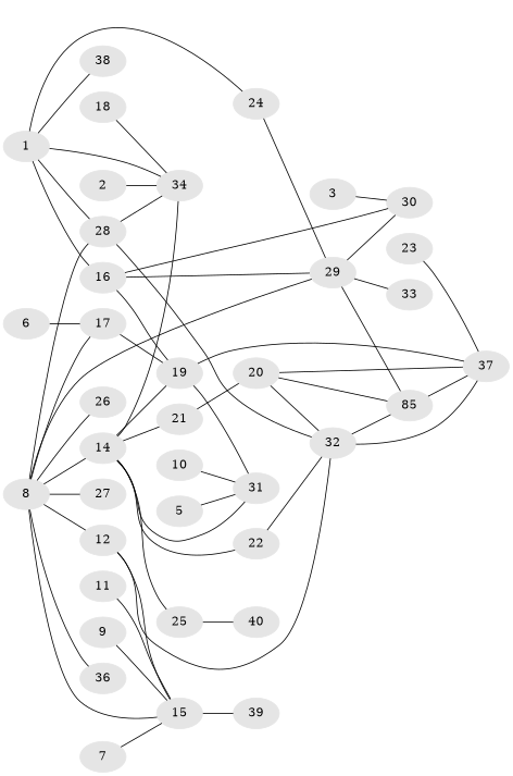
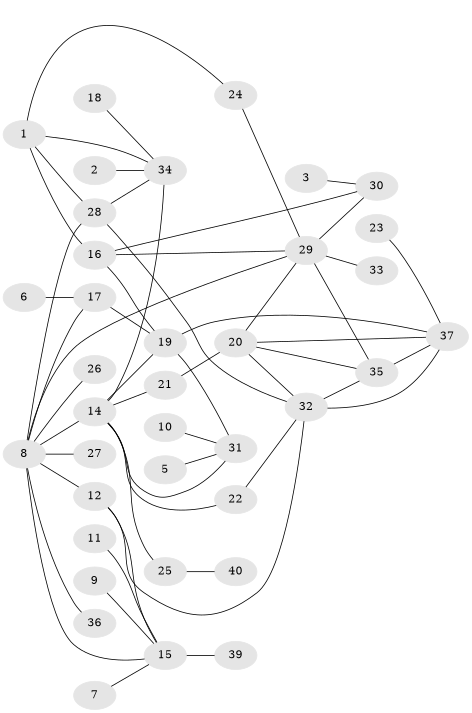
  graph {
    rankdir=LR
    node [color=gray90 style=filled]
    edge [weight=1.0]
    1
    16
    24
    28
    34
-   38
    30
    19
    29
    32
    2
    3
    31
    37
-   35 [label=85]
+   35
    5
    6
    17
    7
    15
    39
    8
    12
    14
    26
    27
    36
    21
    22
    25
    33
    9
    10
    11
    20
    40
    18
    23
    1 -- 16
    1 -- 24
    1 -- 28
    1 -- 34 [weight=2.0]
-   1 -- 38
    16 -- 30
    16 -- 19
    16 -- 29 [weight=2.0]
    24 -- 29
    28 -- 34 [weight=2.0]
    28 -- 32
    19 -- 31 [weight=2.0]
    19 -- 37
    29 -- 30 [weight=2.0]
    29 -- 35
    29 -- 33
    32 -- 37
    32 -- 35
    2 -- 34
    3 -- 30
    35 -- 37
    5 -- 31
    6 -- 17
    17 -- 19
    7 -- 15
    15 -- 39
    8 -- 28
    8 -- 29
    8 -- 17
    8 -- 15 [weight=2.0]
    8 -- 12 [weight=2.0]
    8 -- 14
    8 -- 26
    8 -- 27
    8 -- 36
    12 -- 32
    12 -- 15
    14 -- 34
    14 -- 19
    14 -- 31 [weight=2.0]
    14 -- 21
    14 -- 22
    14 -- 25
    21 -- 20
    22 -- 32
    25 -- 40
    9 -- 15
    10 -- 31
    11 -- 15
+   20 -- 29
    20 -- 32
    20 -- 37
    20 -- 35
    18 -- 34
    23 -- 37
  }
